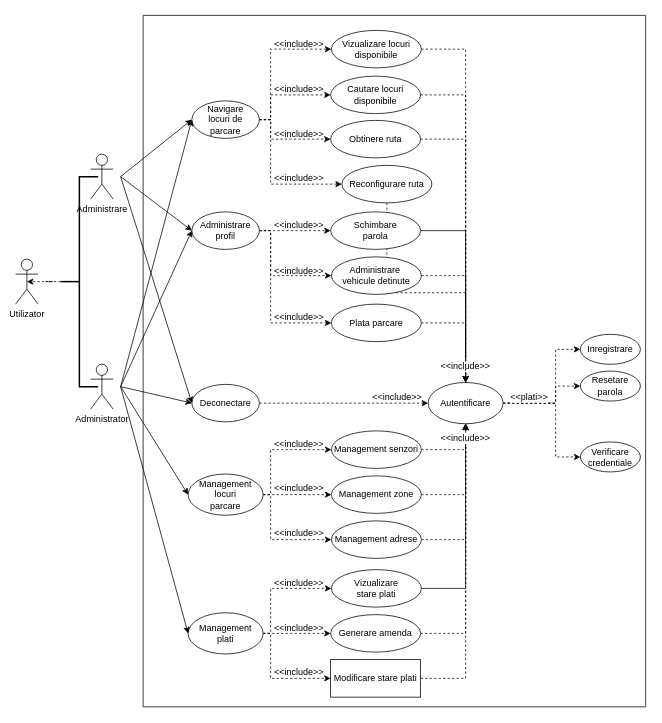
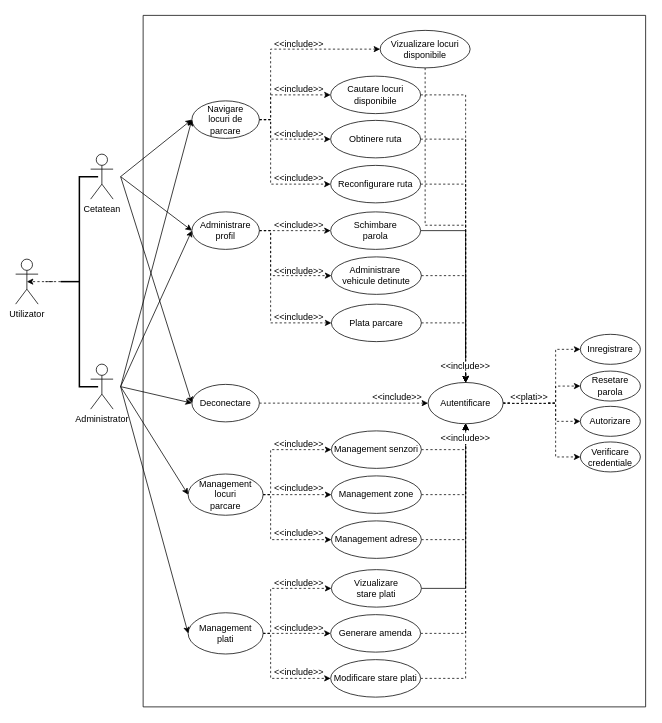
  <mxCell id="0" />
  <mxCell id="1" parent="0" />
  <mxCell id="2" value="" style="swimlane;startSize=0;" vertex="1" parent="1"><mxGeometry x="190" y="20" width="670" height="922" as="geometry" /></mxCell>
  <mxCell id="3" style="edgeStyle=orthogonalEdgeStyle;rounded=0;orthogonalLoop=1;jettySize=auto;html=1;entryX=0;entryY=0.5;entryDx=0;entryDy=0;dashed=1;" edge="1" parent="2" source="7" target="23"><mxGeometry relative="1" as="geometry"><Array as="points"><mxPoint x="170" y="139" /><mxPoint x="170" y="45" /></Array></mxGeometry></mxCell>
  <mxCell id="4" style="edgeStyle=orthogonalEdgeStyle;rounded=0;orthogonalLoop=1;jettySize=auto;html=1;exitX=1;exitY=0.5;exitDx=0;exitDy=0;entryX=0;entryY=0.5;entryDx=0;entryDy=0;dashed=1;" edge="1" parent="2" source="7" target="26"><mxGeometry relative="1" as="geometry"><Array as="points"><mxPoint x="170" y="139" /><mxPoint x="170" y="106" /></Array></mxGeometry></mxCell>
  <mxCell id="5" style="edgeStyle=orthogonalEdgeStyle;rounded=0;orthogonalLoop=1;jettySize=auto;html=1;entryX=0;entryY=0.5;entryDx=0;entryDy=0;dashed=1;" edge="1" parent="2" source="7" target="28"><mxGeometry relative="1" as="geometry"><Array as="points"><mxPoint x="170" y="139" /><mxPoint x="170" y="165" /></Array></mxGeometry></mxCell>
  <mxCell id="6" style="edgeStyle=orthogonalEdgeStyle;rounded=0;orthogonalLoop=1;jettySize=auto;html=1;entryX=0;entryY=0.5;entryDx=0;entryDy=0;dashed=1;" edge="1" parent="2" source="7" target="30"><mxGeometry relative="1" as="geometry"><Array as="points"><mxPoint x="170" y="139" /><mxPoint x="170" y="225" /></Array></mxGeometry></mxCell>
  <mxCell id="7" value="Navigare&lt;br&gt;locuri de parcare" style="ellipse;whiteSpace=wrap;html=1;" vertex="1" parent="2"><mxGeometry x="65" y="114" width="90" height="50" as="geometry" /></mxCell>
  <mxCell id="8" style="edgeStyle=orthogonalEdgeStyle;rounded=0;orthogonalLoop=1;jettySize=auto;html=1;entryX=0;entryY=0.5;entryDx=0;entryDy=0;dashed=1;" edge="1" parent="2" source="9" target="62"><mxGeometry relative="1" as="geometry" /></mxCell>
  <mxCell id="9" value="Deconectare" style="ellipse;whiteSpace=wrap;html=1;" vertex="1" parent="2"><mxGeometry x="65" y="492" width="90" height="50" as="geometry" /></mxCell>
  <mxCell id="10" style="edgeStyle=orthogonalEdgeStyle;rounded=0;orthogonalLoop=1;jettySize=auto;html=1;entryX=0;entryY=0.5;entryDx=0;entryDy=0;dashed=1;" edge="1" parent="2" source="13" target="41"><mxGeometry relative="1" as="geometry"><Array as="points"><mxPoint x="170" y="639" /><mxPoint x="170" y="579" /></Array></mxGeometry></mxCell>
  <mxCell id="11" style="edgeStyle=orthogonalEdgeStyle;rounded=0;orthogonalLoop=1;jettySize=auto;html=1;entryX=0;entryY=0.5;entryDx=0;entryDy=0;dashed=1;" edge="1" parent="2" source="13" target="43"><mxGeometry relative="1" as="geometry" /></mxCell>
  <mxCell id="12" style="edgeStyle=orthogonalEdgeStyle;rounded=0;orthogonalLoop=1;jettySize=auto;html=1;entryX=0;entryY=0.5;entryDx=0;entryDy=0;dashed=1;" edge="1" parent="2" source="13" target="45"><mxGeometry relative="1" as="geometry"><Array as="points"><mxPoint x="170" y="639" /><mxPoint x="170" y="699" /></Array></mxGeometry></mxCell>
  <mxCell id="13" value="Management locuri&lt;br&gt;parcare" style="ellipse;whiteSpace=wrap;html=1;" vertex="1" parent="2"><mxGeometry x="60" y="611.5" width="100" height="55" as="geometry" /></mxCell>
  <mxCell id="14" style="edgeStyle=orthogonalEdgeStyle;rounded=0;orthogonalLoop=1;jettySize=auto;html=1;entryX=0;entryY=0.5;entryDx=0;entryDy=0;dashed=1;" edge="1" parent="2" source="17" target="50"><mxGeometry relative="1" as="geometry"><Array as="points"><mxPoint x="170" y="824" /><mxPoint x="170" y="764" /></Array></mxGeometry></mxCell>
  <mxCell id="15" style="edgeStyle=orthogonalEdgeStyle;rounded=0;orthogonalLoop=1;jettySize=auto;html=1;entryX=0;entryY=0.5;entryDx=0;entryDy=0;dashed=1;" edge="1" parent="2" source="17" target="52"><mxGeometry relative="1" as="geometry" /></mxCell>
  <mxCell id="16" style="edgeStyle=orthogonalEdgeStyle;rounded=0;orthogonalLoop=1;jettySize=auto;html=1;entryX=0;entryY=0.5;entryDx=0;entryDy=0;dashed=1;" edge="1" parent="2" source="17" target="54"><mxGeometry relative="1" as="geometry"><Array as="points"><mxPoint x="170" y="824" /><mxPoint x="170" y="884" /></Array></mxGeometry></mxCell>
  <mxCell id="17" value="Management&lt;br&gt;plati" style="ellipse;whiteSpace=wrap;html=1;" vertex="1" parent="2"><mxGeometry x="60" y="796.5" width="100" height="55" as="geometry" /></mxCell>
  <mxCell id="18" style="edgeStyle=orthogonalEdgeStyle;rounded=0;orthogonalLoop=1;jettySize=auto;html=1;entryX=0;entryY=0.5;entryDx=0;entryDy=0;dashed=1;" edge="1" parent="2" source="21" target="35"><mxGeometry relative="1" as="geometry" /></mxCell>
  <mxCell id="19" style="edgeStyle=orthogonalEdgeStyle;rounded=0;orthogonalLoop=1;jettySize=auto;html=1;entryX=0;entryY=0.5;entryDx=0;entryDy=0;dashed=1;" edge="1" parent="2" source="21" target="37"><mxGeometry relative="1" as="geometry"><Array as="points"><mxPoint x="170" y="287" /><mxPoint x="170" y="347" /></Array></mxGeometry></mxCell>
  <mxCell id="20" style="edgeStyle=orthogonalEdgeStyle;rounded=0;orthogonalLoop=1;jettySize=auto;html=1;entryX=0;entryY=0.5;entryDx=0;entryDy=0;dashed=1;" edge="1" parent="2" source="21" target="68"><mxGeometry relative="1" as="geometry"><Array as="points"><mxPoint x="170" y="287" /><mxPoint x="170" y="410" /></Array></mxGeometry></mxCell>
  <mxCell id="21" value="Administrare&lt;br&gt;profil" style="ellipse;whiteSpace=wrap;html=1;" vertex="1" parent="2"><mxGeometry x="65" y="262" width="90" height="50" as="geometry" /></mxCell>
  <mxCell id="22" style="edgeStyle=orthogonalEdgeStyle;rounded=0;orthogonalLoop=1;jettySize=auto;html=1;entryX=0.5;entryY=0;entryDx=0;entryDy=0;dashed=1;" edge="1" parent="2" source="23" target="62"><mxGeometry relative="1" as="geometry" /></mxCell>
- <mxCell id="23" value="Vizualizare locuri disponibile" style="ellipse;whiteSpace=wrap;html=1;" vertex="1" parent="2"><mxGeometry x="251" y="20" width="120" height="50" as="geometry" /></mxCell>
+ <mxCell id="23" value="Vizualizare locuri disponibile" style="ellipse;whiteSpace=wrap;html=1;" vertex="1" parent="2"><mxGeometry x="316" y="20" width="120" height="50" as="geometry" /></mxCell>
  <mxCell id="24" value="&amp;lt;&amp;lt;include&amp;gt;&amp;gt;" style="text;html=1;strokeColor=none;fillColor=none;align=center;verticalAlign=middle;whiteSpace=wrap;rounded=0;" vertex="1" parent="2"><mxGeometry x="178" y="23" width="60" height="30" as="geometry" /></mxCell>
  <mxCell id="25" style="edgeStyle=orthogonalEdgeStyle;rounded=0;orthogonalLoop=1;jettySize=auto;html=1;entryX=0.5;entryY=0;entryDx=0;entryDy=0;dashed=1;" edge="1" parent="2" source="26" target="62"><mxGeometry relative="1" as="geometry" /></mxCell>
  <mxCell id="26" value="Cautare locuri&lt;br&gt;disponibile" style="ellipse;whiteSpace=wrap;html=1;" vertex="1" parent="2"><mxGeometry x="250" y="81" width="120" height="50" as="geometry" /></mxCell>
  <mxCell id="27" style="edgeStyle=orthogonalEdgeStyle;rounded=0;orthogonalLoop=1;jettySize=auto;html=1;entryX=0.5;entryY=0;entryDx=0;entryDy=0;dashed=1;" edge="1" parent="2" source="28" target="62"><mxGeometry relative="1" as="geometry" /></mxCell>
  <mxCell id="28" value="Obtinere ruta" style="ellipse;whiteSpace=wrap;html=1;" vertex="1" parent="2"><mxGeometry x="250" y="140" width="120" height="50" as="geometry" /></mxCell>
  <mxCell id="29" style="edgeStyle=orthogonalEdgeStyle;rounded=0;orthogonalLoop=1;jettySize=auto;html=1;entryX=0.5;entryY=0;entryDx=0;entryDy=0;dashed=1;" edge="1" parent="2" source="30" target="62"><mxGeometry relative="1" as="geometry" /></mxCell>
- <mxCell id="30" value="Reconfigurare ruta" style="ellipse;whiteSpace=wrap;html=1;" vertex="1" parent="2"><mxGeometry x="265" y="200" width="120" height="50" as="geometry" /></mxCell>
+ <mxCell id="30" value="Reconfigurare ruta" style="ellipse;whiteSpace=wrap;html=1;" vertex="1" parent="2"><mxGeometry x="250" y="200" width="120" height="50" as="geometry" /></mxCell>
  <mxCell id="31" value="&amp;lt;&amp;lt;include&amp;gt;&amp;gt;" style="text;html=1;strokeColor=none;fillColor=none;align=center;verticalAlign=middle;whiteSpace=wrap;rounded=0;" vertex="1" parent="2"><mxGeometry x="178" y="84" width="60" height="30" as="geometry" /></mxCell>
  <mxCell id="32" value="&amp;lt;&amp;lt;include&amp;gt;&amp;gt;" style="text;html=1;strokeColor=none;fillColor=none;align=center;verticalAlign=middle;whiteSpace=wrap;rounded=0;" vertex="1" parent="2"><mxGeometry x="178" y="143" width="60" height="30" as="geometry" /></mxCell>
  <mxCell id="33" value="&amp;lt;&amp;lt;include&amp;gt;&amp;gt;" style="text;html=1;strokeColor=none;fillColor=none;align=center;verticalAlign=middle;whiteSpace=wrap;rounded=0;" vertex="1" parent="2"><mxGeometry x="178" y="202" width="60" height="30" as="geometry" /></mxCell>
  <mxCell id="34" style="edgeStyle=orthogonalEdgeStyle;rounded=0;orthogonalLoop=1;jettySize=auto;html=1;entryX=0.5;entryY=0;entryDx=0;entryDy=0;dashed=0;" edge="1" parent="2" source="35" target="62"><mxGeometry relative="1" as="geometry" /></mxCell>
  <mxCell id="35" value="Schimbare&lt;br&gt;parola" style="ellipse;whiteSpace=wrap;html=1;" vertex="1" parent="2"><mxGeometry x="250" y="262" width="120" height="50" as="geometry" /></mxCell>
  <mxCell id="36" style="edgeStyle=orthogonalEdgeStyle;rounded=0;orthogonalLoop=1;jettySize=auto;html=1;entryX=0.5;entryY=0;entryDx=0;entryDy=0;dashed=1;startArrow=none;" edge="1" parent="2" source="64" target="62"><mxGeometry relative="1" as="geometry" /></mxCell>
  <mxCell id="37" value="Administrare&amp;nbsp; vehicule detinute" style="ellipse;whiteSpace=wrap;html=1;" vertex="1" parent="2"><mxGeometry x="251" y="322" width="120" height="50" as="geometry" /></mxCell>
  <mxCell id="38" value="&amp;lt;&amp;lt;include&amp;gt;&amp;gt;" style="text;html=1;strokeColor=none;fillColor=none;align=center;verticalAlign=middle;whiteSpace=wrap;rounded=0;" vertex="1" parent="2"><mxGeometry x="178" y="265" width="60" height="30" as="geometry" /></mxCell>
  <mxCell id="39" value="&amp;lt;&amp;lt;include&amp;gt;&amp;gt;" style="text;html=1;strokeColor=none;fillColor=none;align=center;verticalAlign=middle;whiteSpace=wrap;rounded=0;" vertex="1" parent="2"><mxGeometry x="178" y="326" width="60" height="30" as="geometry" /></mxCell>
  <mxCell id="40" style="edgeStyle=orthogonalEdgeStyle;rounded=0;orthogonalLoop=1;jettySize=auto;html=1;entryX=0.5;entryY=1;entryDx=0;entryDy=0;dashed=1;" edge="1" parent="2" source="41" target="62"><mxGeometry relative="1" as="geometry" /></mxCell>
  <mxCell id="41" value="Management senzori" style="ellipse;whiteSpace=wrap;html=1;" vertex="1" parent="2"><mxGeometry x="251" y="554" width="120" height="50" as="geometry" /></mxCell>
  <mxCell id="42" style="edgeStyle=orthogonalEdgeStyle;rounded=0;orthogonalLoop=1;jettySize=auto;html=1;entryX=0.5;entryY=1;entryDx=0;entryDy=0;dashed=1;" edge="1" parent="2" source="43" target="62"><mxGeometry relative="1" as="geometry" /></mxCell>
  <mxCell id="43" value="Management zone" style="ellipse;whiteSpace=wrap;html=1;" vertex="1" parent="2"><mxGeometry x="251" y="614" width="120" height="50" as="geometry" /></mxCell>
  <mxCell id="44" style="edgeStyle=orthogonalEdgeStyle;rounded=0;orthogonalLoop=1;jettySize=auto;html=1;entryX=0.5;entryY=1;entryDx=0;entryDy=0;dashed=1;" edge="1" parent="2" source="45" target="62"><mxGeometry relative="1" as="geometry" /></mxCell>
  <mxCell id="45" value="Management adrese" style="ellipse;whiteSpace=wrap;html=1;" vertex="1" parent="2"><mxGeometry x="251" y="674" width="120" height="50" as="geometry" /></mxCell>
  <mxCell id="46" value="&amp;lt;&amp;lt;include&amp;gt;&amp;gt;" style="text;html=1;strokeColor=none;fillColor=none;align=center;verticalAlign=middle;whiteSpace=wrap;rounded=0;" vertex="1" parent="2"><mxGeometry x="178" y="557" width="60" height="30" as="geometry" /></mxCell>
  <mxCell id="47" value="&amp;lt;&amp;lt;include&amp;gt;&amp;gt;" style="text;html=1;strokeColor=none;fillColor=none;align=center;verticalAlign=middle;whiteSpace=wrap;rounded=0;" vertex="1" parent="2"><mxGeometry x="178" y="616" width="60" height="30" as="geometry" /></mxCell>
  <mxCell id="48" value="&amp;lt;&amp;lt;include&amp;gt;&amp;gt;" style="text;html=1;strokeColor=none;fillColor=none;align=center;verticalAlign=middle;whiteSpace=wrap;rounded=0;" vertex="1" parent="2"><mxGeometry x="178" y="676" width="60" height="30" as="geometry" /></mxCell>
  <mxCell id="49" style="edgeStyle=orthogonalEdgeStyle;rounded=0;orthogonalLoop=1;jettySize=auto;html=1;entryX=0.5;entryY=1;entryDx=0;entryDy=0;dashed=0;" edge="1" parent="2" source="50" target="62"><mxGeometry relative="1" as="geometry" /></mxCell>
  <mxCell id="50" value="Vizualizare&lt;br&gt;stare plati" style="ellipse;whiteSpace=wrap;html=1;" vertex="1" parent="2"><mxGeometry x="251" y="739" width="120" height="50" as="geometry" /></mxCell>
  <mxCell id="51" style="edgeStyle=orthogonalEdgeStyle;rounded=0;orthogonalLoop=1;jettySize=auto;html=1;entryX=0.5;entryY=1;entryDx=0;entryDy=0;dashed=1;" edge="1" parent="2" source="52" target="62"><mxGeometry relative="1" as="geometry" /></mxCell>
  <mxCell id="52" value="Generare amenda" style="ellipse;whiteSpace=wrap;html=1;" vertex="1" parent="2"><mxGeometry x="250" y="799" width="120" height="50" as="geometry" /></mxCell>
  <mxCell id="53" style="edgeStyle=orthogonalEdgeStyle;rounded=0;orthogonalLoop=1;jettySize=auto;html=1;entryX=0.5;entryY=1;entryDx=0;entryDy=0;dashed=1;" edge="1" parent="2" source="54" target="62"><mxGeometry relative="1" as="geometry" /></mxCell>
- <mxCell id="54" value="Modificare stare plati" style="whiteSpace=wrap;html=1;rounded=0;" vertex="1" parent="2"><mxGeometry x="250" y="859" width="120" height="50" as="geometry" /></mxCell>
+ <mxCell id="54" value="Modificare stare plati" style="ellipse;whiteSpace=wrap;html=1;" vertex="1" parent="2"><mxGeometry x="250" y="859" width="120" height="50" as="geometry" /></mxCell>
  <mxCell id="55" value="&amp;lt;&amp;lt;include&amp;gt;&amp;gt;" style="text;html=1;strokeColor=none;fillColor=none;align=center;verticalAlign=middle;whiteSpace=wrap;rounded=0;" vertex="1" parent="2"><mxGeometry x="178" y="742" width="60" height="30" as="geometry" /></mxCell>
  <mxCell id="56" value="&amp;lt;&amp;lt;include&amp;gt;&amp;gt;" style="text;html=1;strokeColor=none;fillColor=none;align=center;verticalAlign=middle;whiteSpace=wrap;rounded=0;" vertex="1" parent="2"><mxGeometry x="178" y="802" width="60" height="30" as="geometry" /></mxCell>
  <mxCell id="57" value="&amp;lt;&amp;lt;include&amp;gt;&amp;gt;" style="text;html=1;strokeColor=none;fillColor=none;align=center;verticalAlign=middle;whiteSpace=wrap;rounded=0;" vertex="1" parent="2"><mxGeometry x="178" y="861" width="60" height="30" as="geometry" /></mxCell>
  <mxCell id="58" style="edgeStyle=orthogonalEdgeStyle;rounded=0;orthogonalLoop=1;jettySize=auto;html=1;entryX=0;entryY=0.5;entryDx=0;entryDy=0;dashed=1;" edge="1" parent="2" source="62" target="71"><mxGeometry relative="1" as="geometry"><Array as="points"><mxPoint x="550" y="517" /><mxPoint x="550" y="494" /></Array></mxGeometry></mxCell>
  <mxCell id="59" style="edgeStyle=orthogonalEdgeStyle;rounded=0;orthogonalLoop=1;jettySize=auto;html=1;exitX=1;exitY=0.5;exitDx=0;exitDy=0;entryX=0;entryY=0.5;entryDx=0;entryDy=0;dashed=1;" edge="1" parent="2" source="62" target="70"><mxGeometry relative="1" as="geometry"><Array as="points"><mxPoint x="550" y="517" /><mxPoint x="550" y="445" /></Array></mxGeometry></mxCell>
+ <mxCell id="60" style="edgeStyle=orthogonalEdgeStyle;rounded=0;orthogonalLoop=1;jettySize=auto;html=1;exitX=1;exitY=0.5;exitDx=0;exitDy=0;entryX=0;entryY=0.5;entryDx=0;entryDy=0;dashed=1;" edge="1" parent="2" source="62" target="72"><mxGeometry relative="1" as="geometry"><Array as="points"><mxPoint x="550" y="517" /><mxPoint x="550" y="541" /></Array></mxGeometry></mxCell>
  <mxCell id="61" style="edgeStyle=orthogonalEdgeStyle;rounded=0;orthogonalLoop=1;jettySize=auto;html=1;exitX=1;exitY=0.5;exitDx=0;exitDy=0;entryX=0;entryY=0.5;entryDx=0;entryDy=0;dashed=1;" edge="1" parent="2" source="62" target="73"><mxGeometry relative="1" as="geometry"><Array as="points"><mxPoint x="550" y="517" /><mxPoint x="550" y="589" /></Array></mxGeometry></mxCell>
  <mxCell id="62" value="Autentificare" style="ellipse;whiteSpace=wrap;html=1;" vertex="1" parent="2"><mxGeometry x="380" y="489.5" width="100" height="55" as="geometry" /></mxCell>
  <mxCell id="63" value="&amp;lt;&amp;lt;include&amp;gt;&amp;gt;" style="text;html=1;strokeColor=none;fillColor=none;align=center;verticalAlign=middle;whiteSpace=wrap;rounded=0;" vertex="1" parent="2"><mxGeometry x="309" y="494" width="60" height="30" as="geometry" /></mxCell>
  <mxCell id="64" value="&amp;lt;&amp;lt;include&amp;gt;&amp;gt;" style="text;html=1;strokeColor=none;fillColor=none;align=center;verticalAlign=middle;whiteSpace=wrap;rounded=0;labelBackgroundColor=default;" vertex="1" parent="2"><mxGeometry x="400" y="453" width="60" height="30" as="geometry" /></mxCell>
  <mxCell id="65" value="" style="edgeStyle=orthogonalEdgeStyle;rounded=0;orthogonalLoop=1;jettySize=auto;html=1;entryX=0.5;entryY=0;entryDx=0;entryDy=0;dashed=1;endArrow=none;" edge="1" parent="2" source="37" target="64"><mxGeometry relative="1" as="geometry"><mxPoint x="571" y="372.0" as="sourcePoint" /><mxPoint x="771" y="525.5" as="targetPoint" /></mxGeometry></mxCell>
  <mxCell id="66" value="&amp;lt;&amp;lt;include&amp;gt;&amp;gt;" style="text;html=1;strokeColor=none;fillColor=none;align=center;verticalAlign=middle;whiteSpace=wrap;rounded=0;labelBackgroundColor=default;" vertex="1" parent="2"><mxGeometry x="400" y="548.5" width="60" height="30" as="geometry" /></mxCell>
  <mxCell id="67" style="edgeStyle=orthogonalEdgeStyle;rounded=0;orthogonalLoop=1;jettySize=auto;html=1;entryX=0.5;entryY=0;entryDx=0;entryDy=0;dashed=1;endArrow=none;" edge="1" parent="2" source="68" target="62"><mxGeometry relative="1" as="geometry" /></mxCell>
  <mxCell id="68" value="Plata parcare" style="ellipse;whiteSpace=wrap;html=1;" vertex="1" parent="2"><mxGeometry x="251" y="385" width="120" height="50" as="geometry" /></mxCell>
  <mxCell id="69" value="&amp;lt;&amp;lt;include&amp;gt;&amp;gt;" style="text;html=1;strokeColor=none;fillColor=none;align=center;verticalAlign=middle;whiteSpace=wrap;rounded=0;" vertex="1" parent="2"><mxGeometry x="178" y="388" width="60" height="30" as="geometry" /></mxCell>
  <mxCell id="70" value="Inregistrare" style="ellipse;whiteSpace=wrap;html=1;labelBackgroundColor=none;" vertex="1" parent="2"><mxGeometry x="583" y="425.25" width="80" height="40" as="geometry" /></mxCell>
  <mxCell id="71" value="Resetare parola" style="ellipse;whiteSpace=wrap;html=1;labelBackgroundColor=none;" vertex="1" parent="2"><mxGeometry x="583" y="474.25" width="80" height="40" as="geometry" /></mxCell>
+ <mxCell id="72" value="Autorizare" style="ellipse;whiteSpace=wrap;html=1;labelBackgroundColor=none;" vertex="1" parent="2"><mxGeometry x="583" y="521.25" width="80" height="40" as="geometry" /></mxCell>
  <mxCell id="73" value="Verificare&lt;br&gt;credentiale" style="ellipse;whiteSpace=wrap;html=1;labelBackgroundColor=none;" vertex="1" parent="2"><mxGeometry x="583" y="568.75" width="80" height="40" as="geometry" /></mxCell>
  <mxCell id="74" value="&amp;lt;&amp;lt;plati&amp;gt;&amp;gt;" style="text;html=1;strokeColor=none;fillColor=none;align=center;verticalAlign=middle;whiteSpace=wrap;rounded=0;labelBackgroundColor=default;" vertex="1" parent="2"><mxGeometry x="485" y="494" width="60" height="30" as="geometry" /></mxCell>
  <mxCell id="75" value="Utilizator" style="shape=umlActor;verticalLabelPosition=bottom;verticalAlign=top;html=1;outlineConnect=0;" vertex="1" parent="1"><mxGeometry x="20" y="345" width="30" height="60" as="geometry" /></mxCell>
- <mxCell id="76" value="Administrare" style="shape=umlActor;verticalLabelPosition=bottom;verticalAlign=top;html=1;outlineConnect=0;" vertex="1" parent="1"><mxGeometry x="120" y="205" width="30" height="60" as="geometry" /></mxCell>
+ <mxCell id="76" value="Cetatean" style="shape=umlActor;verticalLabelPosition=bottom;verticalAlign=top;html=1;outlineConnect=0;" vertex="1" parent="1"><mxGeometry x="120" y="205" width="30" height="60" as="geometry" /></mxCell>
  <mxCell id="77" value="Administrator" style="shape=umlActor;verticalLabelPosition=bottom;verticalAlign=top;html=1;outlineConnect=0;" vertex="1" parent="1"><mxGeometry x="120" y="485" width="30" height="60" as="geometry" /></mxCell>
  <mxCell id="78" style="edgeStyle=orthogonalEdgeStyle;rounded=0;orthogonalLoop=1;jettySize=auto;html=1;entryX=0.5;entryY=0.5;entryDx=0;entryDy=0;entryPerimeter=0;dashed=1;" edge="1" parent="1" source="79" target="75"><mxGeometry relative="1" as="geometry" /></mxCell>
  <mxCell id="79" value="" style="strokeWidth=2;html=1;shape=mxgraph.flowchart.annotation_2;align=left;labelPosition=right;pointerEvents=1;" vertex="1" parent="1"><mxGeometry x="80" y="235" width="50" height="280" as="geometry" /></mxCell>
  <mxCell id="80" value="" style="endArrow=classic;html=1;rounded=0;entryX=0;entryY=0.5;entryDx=0;entryDy=0;" edge="1" parent="1" target="9"><mxGeometry width="50" height="50" relative="1" as="geometry"><mxPoint x="160" y="515" as="sourcePoint" /><mxPoint x="530" y="365" as="targetPoint" /></mxGeometry></mxCell>
  <mxCell id="81" value="" style="endArrow=classic;html=1;rounded=0;entryX=0;entryY=0.5;entryDx=0;entryDy=0;" edge="1" parent="1" target="7"><mxGeometry width="50" height="50" relative="1" as="geometry"><mxPoint x="160" y="515" as="sourcePoint" /><mxPoint x="260" y="420" as="targetPoint" /></mxGeometry></mxCell>
  <mxCell id="82" value="" style="endArrow=classic;html=1;rounded=0;entryX=0;entryY=0.5;entryDx=0;entryDy=0;" edge="1" parent="1" target="7"><mxGeometry width="50" height="50" relative="1" as="geometry"><mxPoint x="160" y="235" as="sourcePoint" /><mxPoint x="250" y="355" as="targetPoint" /></mxGeometry></mxCell>
  <mxCell id="83" value="" style="endArrow=classic;html=1;rounded=0;entryX=0;entryY=0.5;entryDx=0;entryDy=0;" edge="1" parent="1" target="9"><mxGeometry width="50" height="50" relative="1" as="geometry"><mxPoint x="160" y="235" as="sourcePoint" /><mxPoint x="260" y="365" as="targetPoint" /></mxGeometry></mxCell>
  <mxCell id="84" value="" style="endArrow=classic;html=1;rounded=0;entryX=0;entryY=0.5;entryDx=0;entryDy=0;" edge="1" parent="1" target="13"><mxGeometry width="50" height="50" relative="1" as="geometry"><mxPoint x="160" y="515" as="sourcePoint" /><mxPoint x="530" y="345" as="targetPoint" /></mxGeometry></mxCell>
  <mxCell id="85" value="" style="endArrow=classic;html=1;rounded=0;entryX=0;entryY=0.5;entryDx=0;entryDy=0;" edge="1" parent="1" target="17"><mxGeometry width="50" height="50" relative="1" as="geometry"><mxPoint x="160" y="515" as="sourcePoint" /><mxPoint x="530" y="345" as="targetPoint" /></mxGeometry></mxCell>
  <mxCell id="86" value="" style="endArrow=classic;html=1;rounded=0;entryX=0;entryY=0.5;entryDx=0;entryDy=0;" edge="1" parent="1" target="21"><mxGeometry width="50" height="50" relative="1" as="geometry"><mxPoint x="160" y="235" as="sourcePoint" /><mxPoint x="530" y="325" as="targetPoint" /></mxGeometry></mxCell>
  <mxCell id="87" value="" style="endArrow=classic;html=1;rounded=0;entryX=0;entryY=0.5;entryDx=0;entryDy=0;" edge="1" parent="1" target="21"><mxGeometry width="50" height="50" relative="1" as="geometry"><mxPoint x="160" y="515" as="sourcePoint" /><mxPoint x="530" y="325" as="targetPoint" /></mxGeometry></mxCell>
